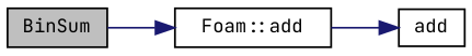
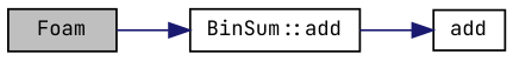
  digraph {
    fontname="JetBrains Mono"
    rankdir=LR
    node [color=black fontname="JetBrains Mono" fontsize=10 shape=record]
    edge [color=midnightblue fontname="JetBrains Mono" fontsize=10 labelfontname=Helvetica labelfontsize=10 style=solid]
-   n1 [fillcolor=grey75 fontcolor=black height=0.2 label=BinSum style=filled width=0.4]
-   n2 [height=0.2 label="Foam::add" width=0.4]
+   n1 [fillcolor=grey75 fontcolor=black height=0.2 label=Foam style=filled width=0.4]
+   n2 [height=0.2 label="BinSum::add" width=0.4]
    n3 [height=0.2 label=add width=0.4]
    n1 -> n2
    n2 -> n3
  }
